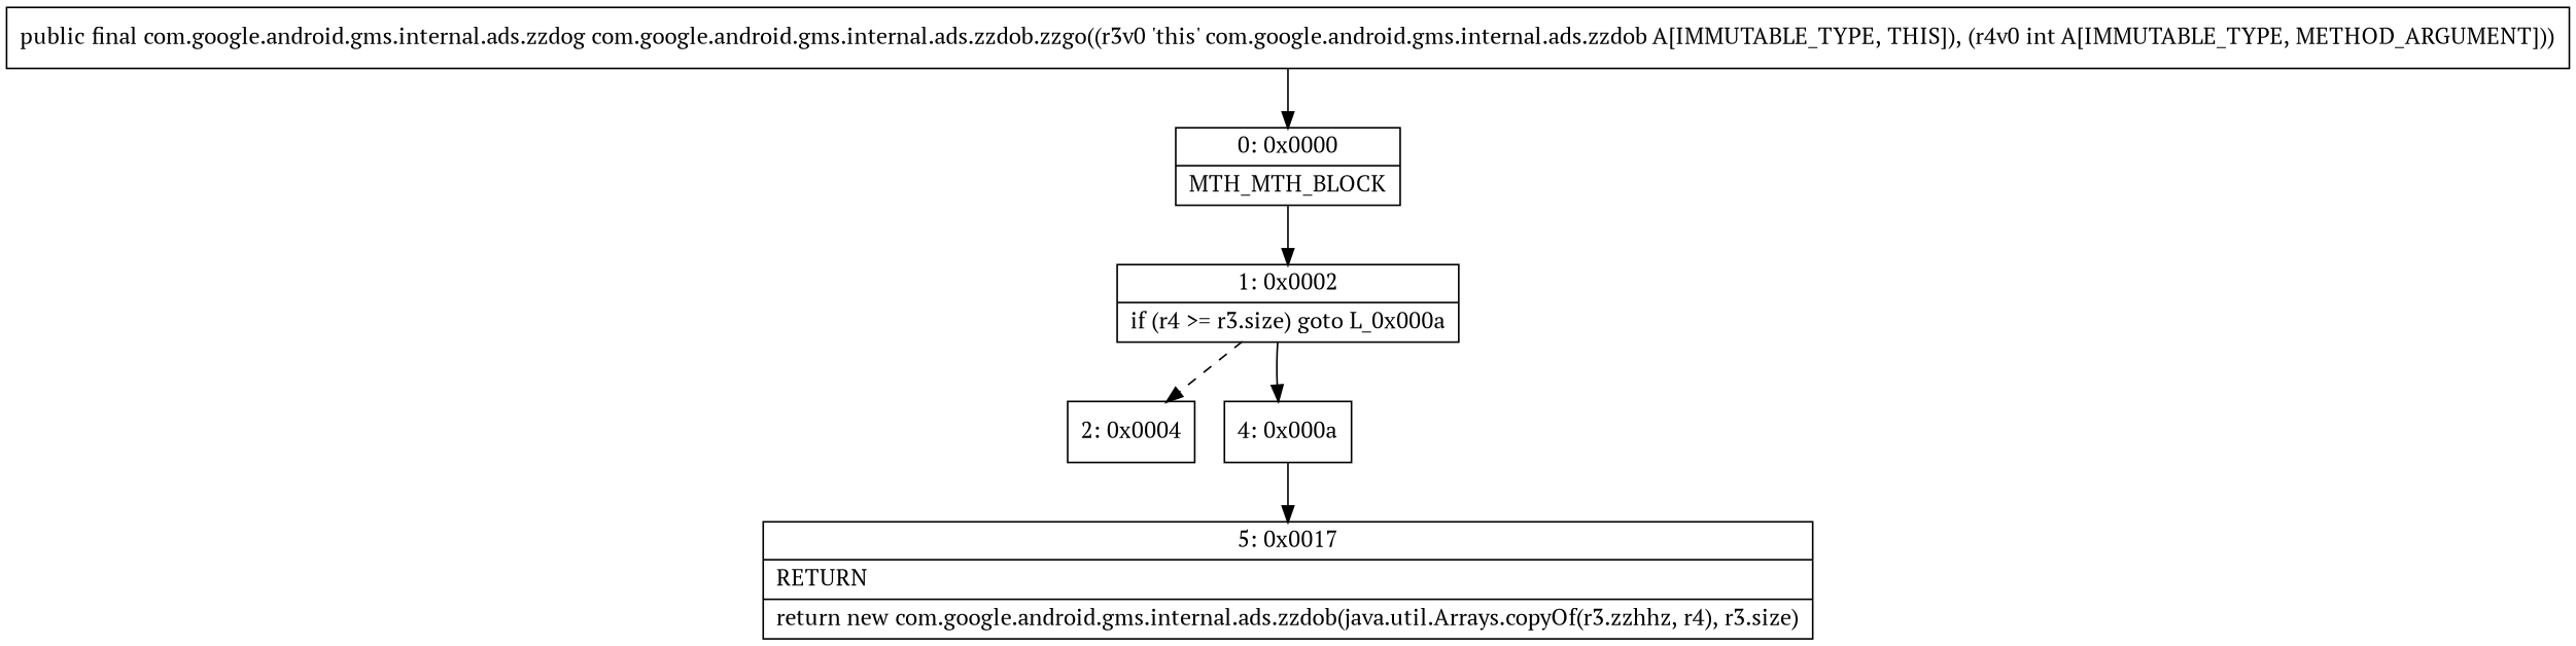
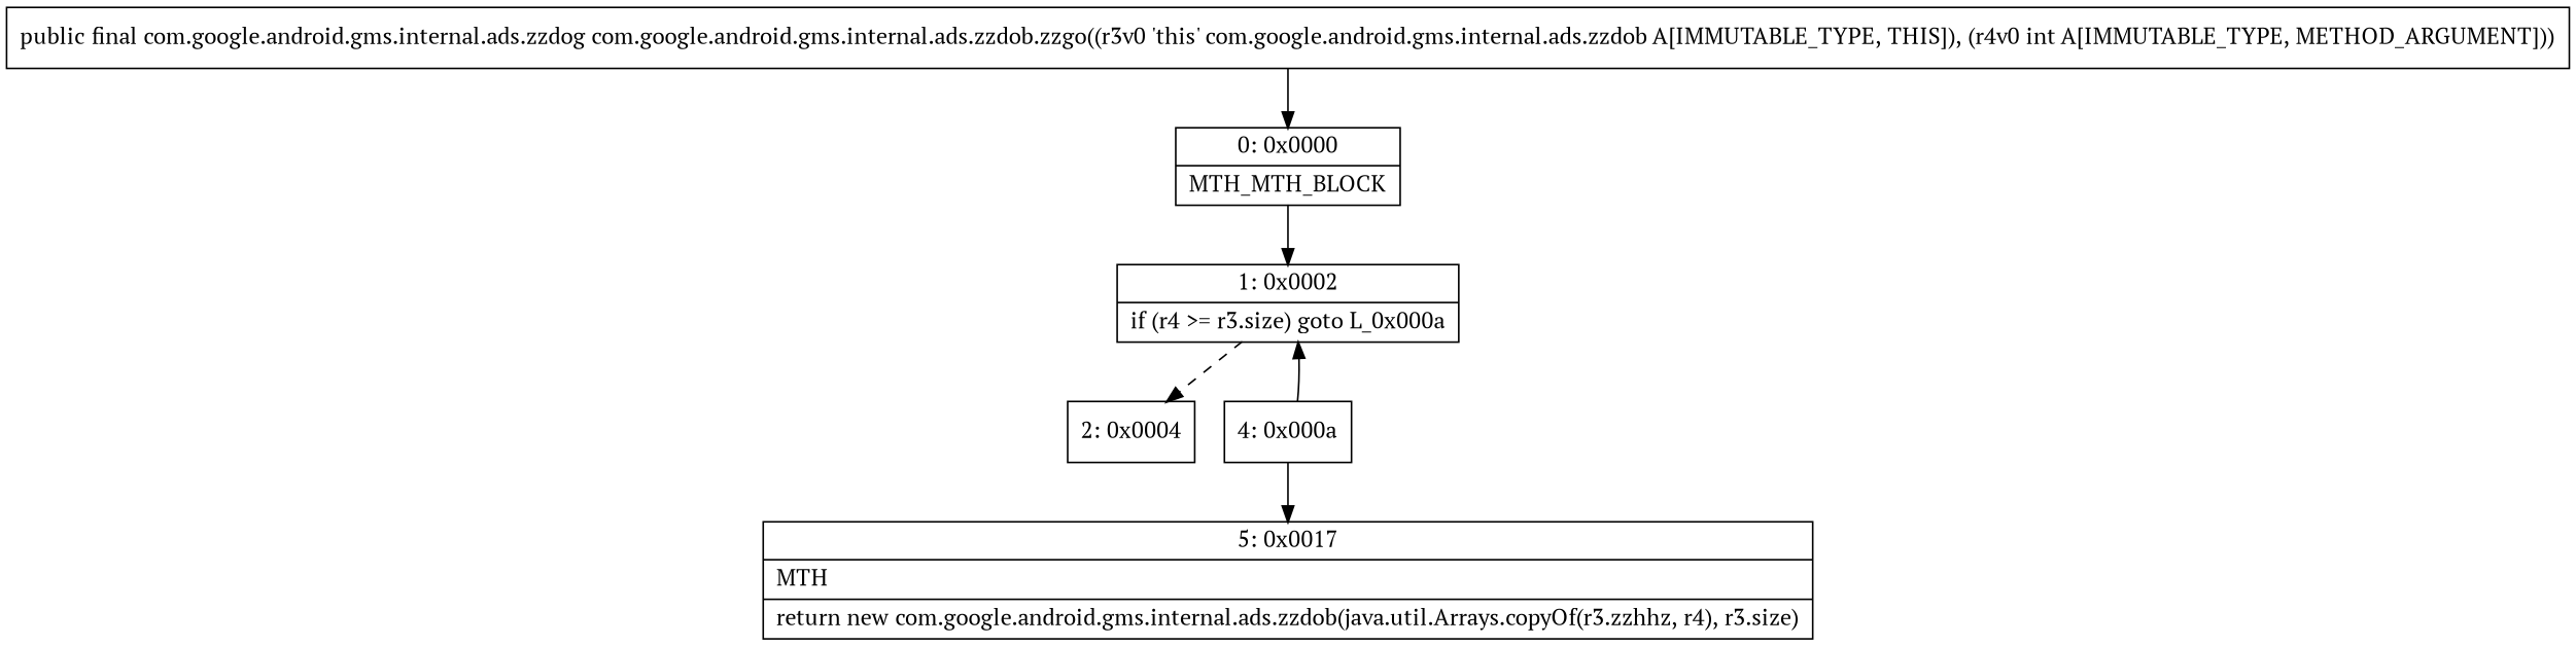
  digraph {
    fontname="PT Serif"
    node [fontname="PT Serif" shape=record]
    edge [fontname="PT Serif"]
    n1 [label="{0\:\ 0x0000|MTH_MTH_BLOCK\l}"]
    n2 [label="{1\:\ 0x0002|if (r4 \>= r3.size) goto L_0x000a\l}"]
    n3 [label="{2\:\ 0x0004}"]
    n4 [label="{4\:\ 0x000a}"]
-   n5 [label="{5\:\ 0x0017|RETURN\l|return new com.google.android.gms.internal.ads.zzdob(java.util.Arrays.copyOf(r3.zzhhz, r4), r3.size)\l}"]
+   n5 [label="{5\:\ 0x0017|MTH\l|return new com.google.android.gms.internal.ads.zzdob(java.util.Arrays.copyOf(r3.zzhhz, r4), r3.size)\l}"]
    n6 [label="{public final com.google.android.gms.internal.ads.zzdog com.google.android.gms.internal.ads.zzdob.zzgo((r3v0 'this' com.google.android.gms.internal.ads.zzdob A[IMMUTABLE_TYPE, THIS]), (r4v0 int A[IMMUTABLE_TYPE, METHOD_ARGUMENT])) }"]
    n1 -> n2
    n2 -> n3 [style=dashed]
-   n2 -> n4
+   n4 -> n2
    n4 -> n5
    n6 -> n1
  }
